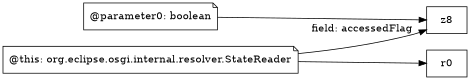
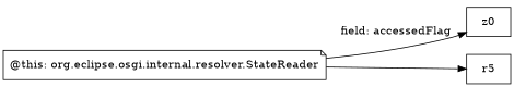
  digraph {
    rankdir=LR
    node [shape=note]
-   n1 [label="@parameter0: boolean"]
-   n2 [label=z8 shape=box]
-   n3 [label=r0 shape=box]
+   n2 [label=z0 shape=box]
+   n3 [label=r5 shape=box]
    n4 [label="@this: org.eclipse.osgi.internal.resolver.StateReader"]
-   n1 -> n2
    n4 -> n2 [label="field: accessedFlag"]
    n4 -> n3
  }
